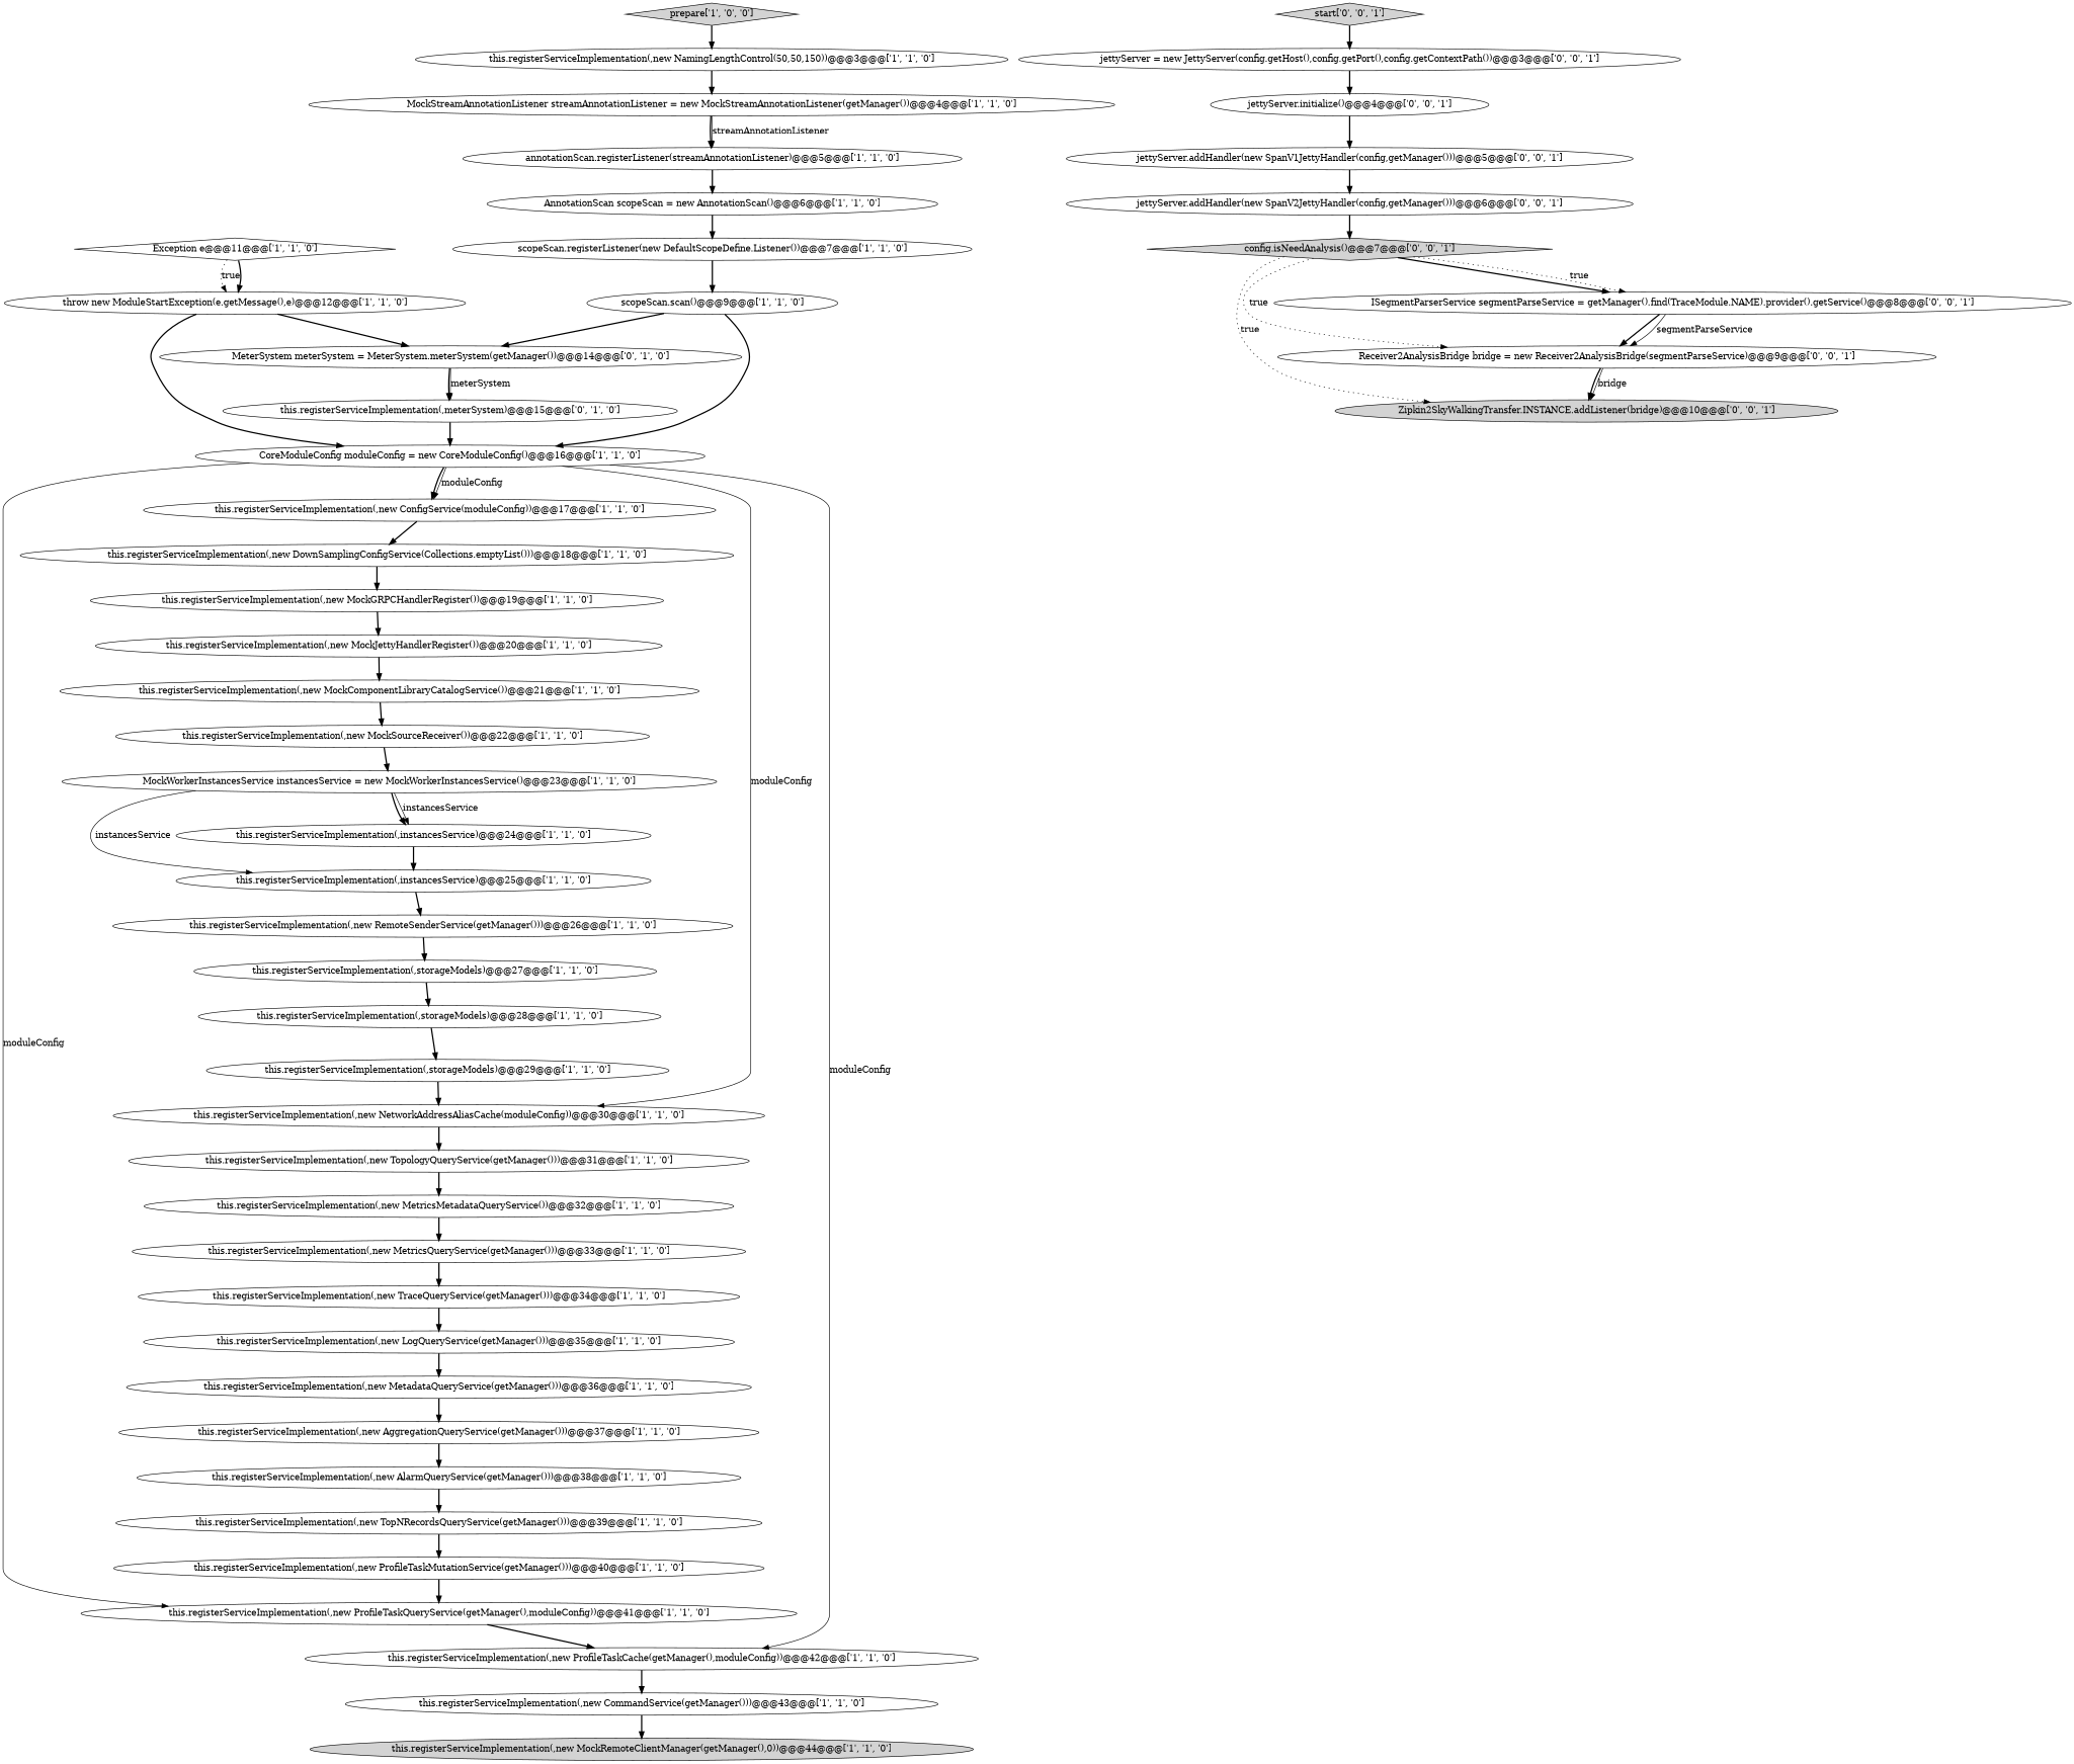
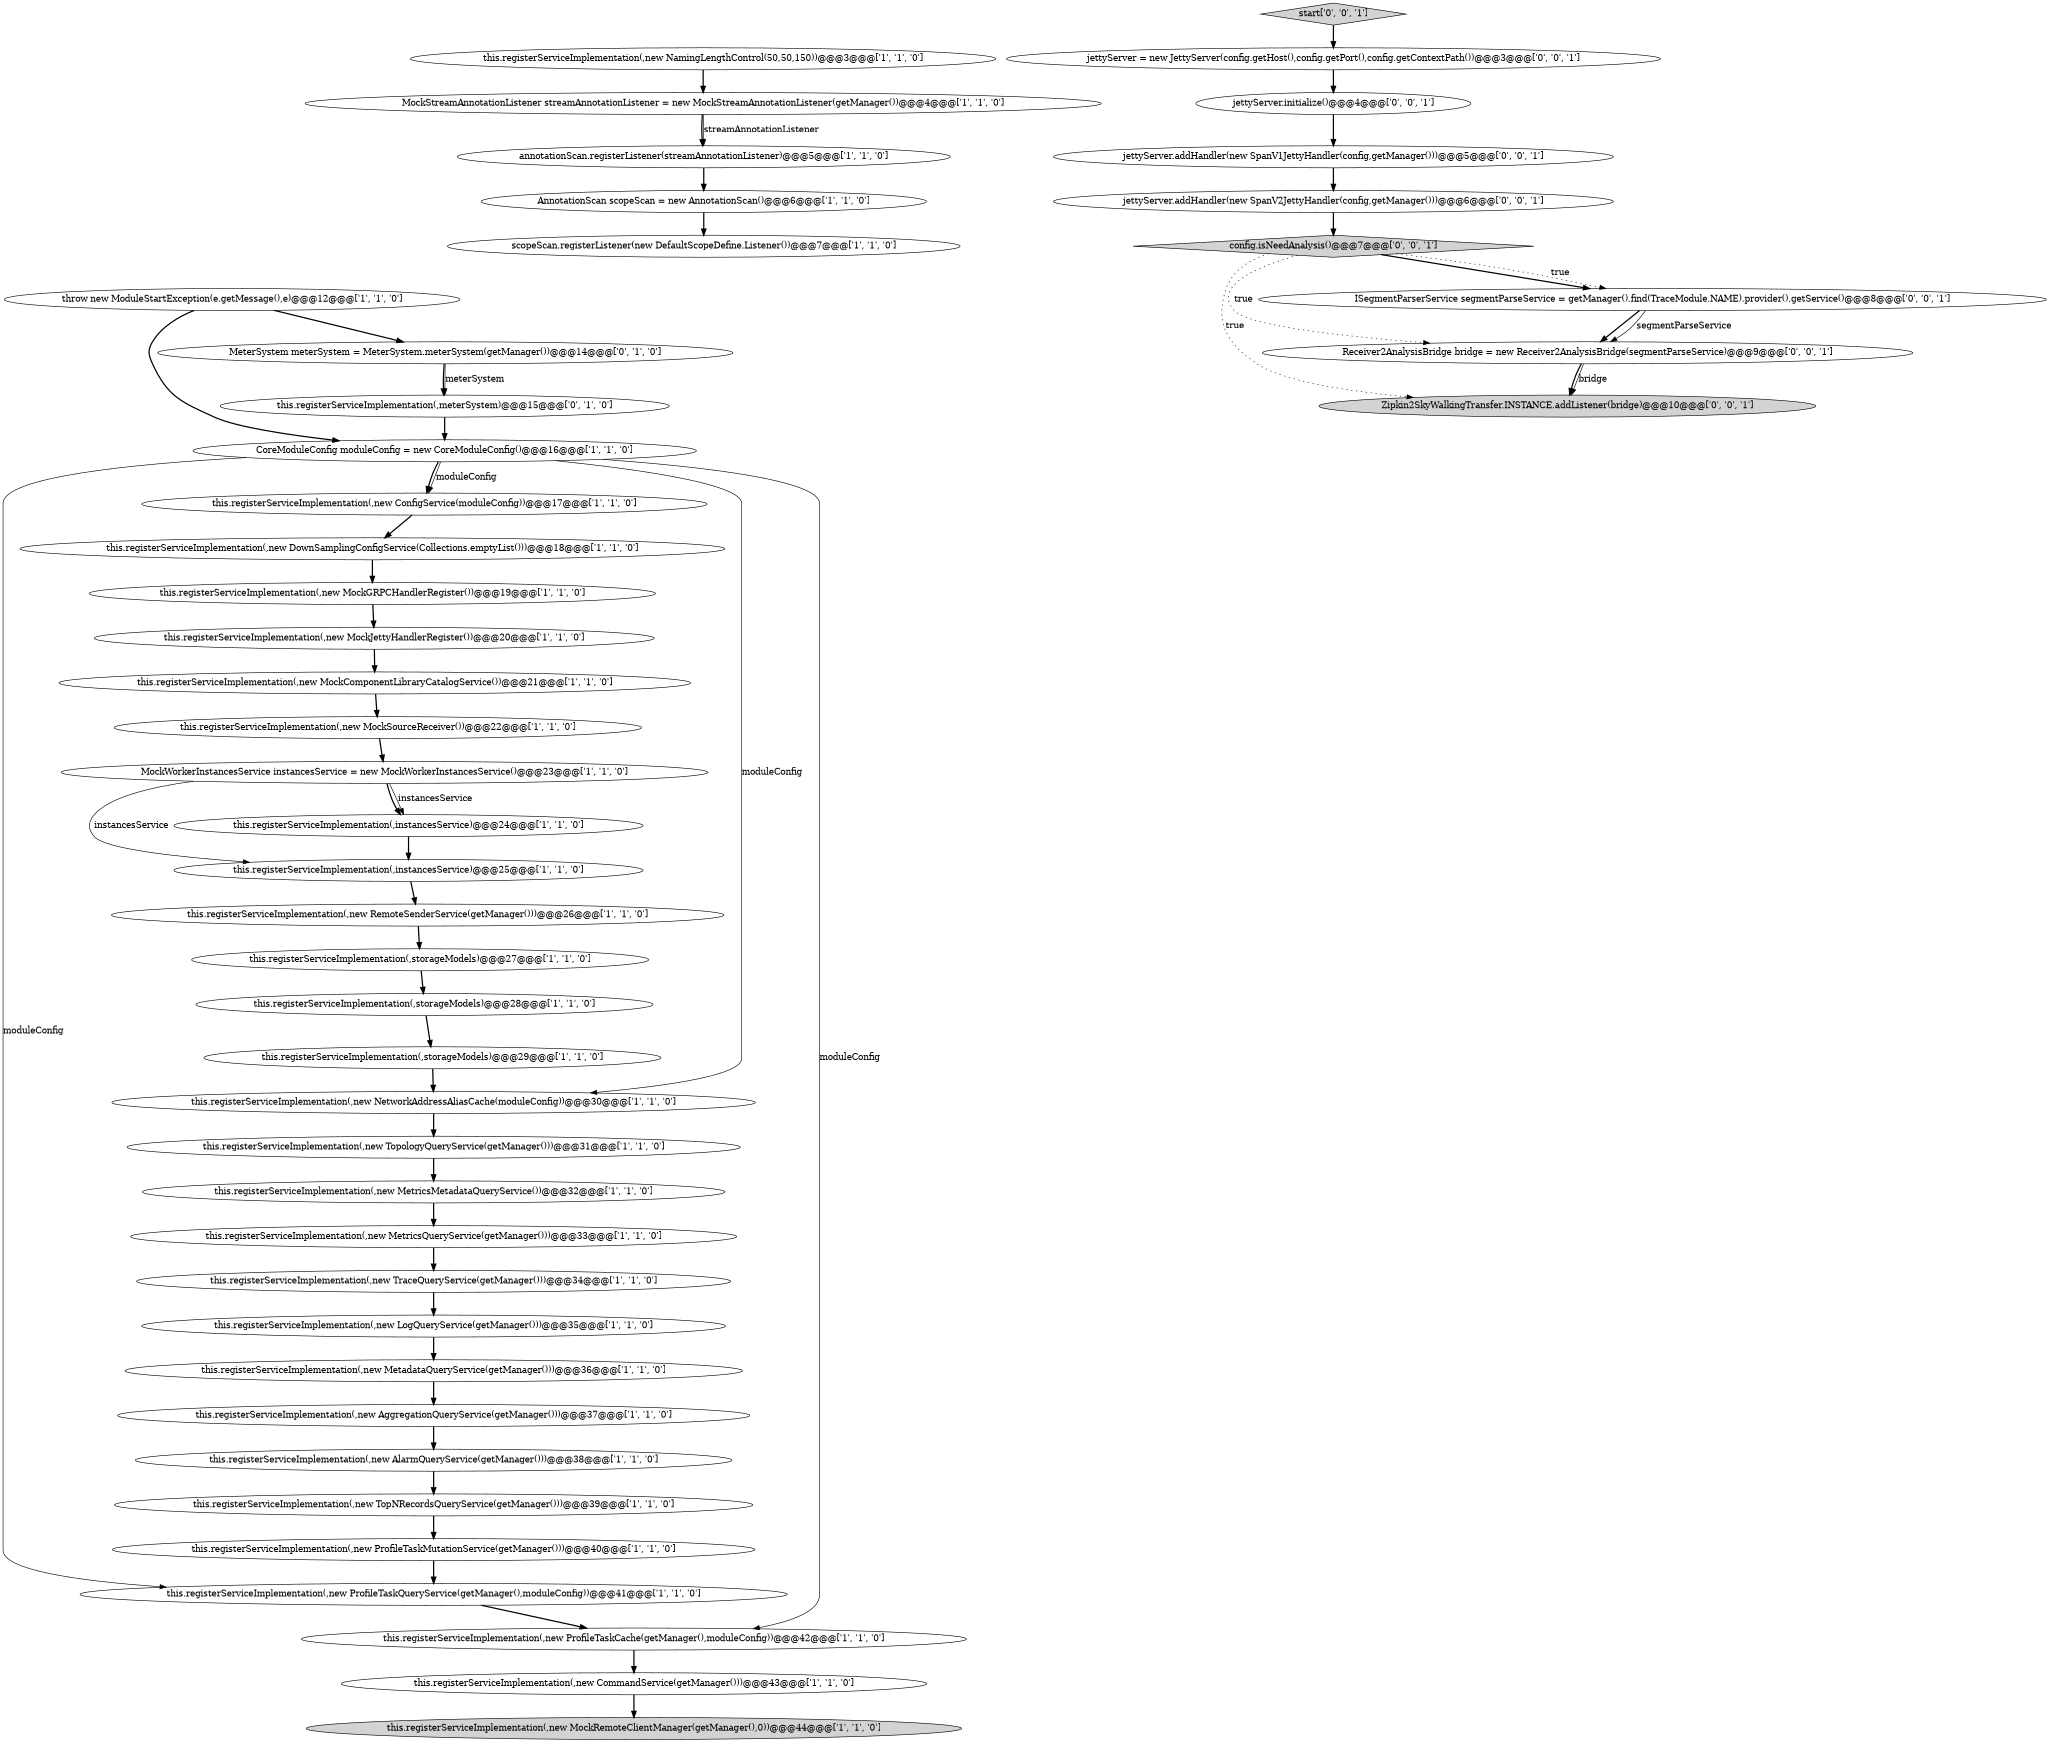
  digraph {
    node [fillcolor=white shape=ellipse style=filled]
    edge [style=bold]
    n1 [label="this.registerServiceImplementation(,new AggregationQueryService(getManager()))@@@37@@@['1', '1', '0']"]
    n2 [label="this.registerServiceImplementation(,new AlarmQueryService(getManager()))@@@38@@@['1', '1', '0']"]
    n3 [label="this.registerServiceImplementation(,new TopNRecordsQueryService(getManager()))@@@39@@@['1', '1', '0']"]
    n4 [fillcolor=lightgray label="start['0', '0', '1']" shape=diamond]
    n5 [label="jettyServer = new JettyServer(config.getHost(),config.getPort(),config.getContextPath())@@@3@@@['0', '0', '1']"]
    n6 [label="jettyServer.initialize()@@@4@@@['0', '0', '1']"]
    n7 [label="this.registerServiceImplementation(,new ProfileTaskMutationService(getManager()))@@@40@@@['1', '1', '0']"]
    n8 [label="this.registerServiceImplementation(,new ProfileTaskQueryService(getManager(),moduleConfig))@@@41@@@['1', '1', '0']"]
    n9 [label="this.registerServiceImplementation(,new ProfileTaskCache(getManager(),moduleConfig))@@@42@@@['1', '1', '0']"]
    n10 [label="this.registerServiceImplementation(,new MockComponentLibraryCatalogService())@@@21@@@['1', '1', '0']"]
    n11 [label="this.registerServiceImplementation(,new MockSourceReceiver())@@@22@@@['1', '1', '0']"]
    n12 [label="MockWorkerInstancesService instancesService = new MockWorkerInstancesService()@@@23@@@['1', '1', '0']"]
    n13 [label="AnnotationScan scopeScan = new AnnotationScan()@@@6@@@['1', '1', '0']"]
    n14 [label="scopeScan.registerListener(new DefaultScopeDefine.Listener())@@@7@@@['1', '1', '0']"]
-   n15 [label="scopeScan.scan()@@@9@@@['1', '1', '0']"]
    n16 [fillcolor=lightgray label="Zipkin2SkyWalkingTransfer.INSTANCE.addListener(bridge)@@@10@@@['0', '0', '1']"]
    n17 [fillcolor=lightgray label="this.registerServiceImplementation(,new MockRemoteClientManager(getManager(),0))@@@44@@@['1', '1', '0']"]
    n18 [label="this.registerServiceImplementation(,new CommandService(getManager()))@@@43@@@['1', '1', '0']"]
    n19 [label="this.registerServiceImplementation(,new TopologyQueryService(getManager()))@@@31@@@['1', '1', '0']"]
    n20 [label="this.registerServiceImplementation(,new MetricsMetadataQueryService())@@@32@@@['1', '1', '0']"]
    n21 [label="this.registerServiceImplementation(,new MetricsQueryService(getManager()))@@@33@@@['1', '1', '0']"]
    n22 [label="Receiver2AnalysisBridge bridge = new Receiver2AnalysisBridge(segmentParseService)@@@9@@@['0', '0', '1']"]
    n23 [label="this.registerServiceImplementation(,new RemoteSenderService(getManager()))@@@26@@@['1', '1', '0']"]
    n24 [label="this.registerServiceImplementation(,storageModels)@@@27@@@['1', '1', '0']"]
    n25 [label="this.registerServiceImplementation(,storageModels)@@@28@@@['1', '1', '0']"]
    n26 [label="this.registerServiceImplementation(,new TraceQueryService(getManager()))@@@34@@@['1', '1', '0']"]
    n27 [label="this.registerServiceImplementation(,new LogQueryService(getManager()))@@@35@@@['1', '1', '0']"]
-   n28 [fillcolor=lightgray label="prepare['1', '0', '0']" shape=diamond]
    n29 [label="this.registerServiceImplementation(,new NamingLengthControl(50,50,150))@@@3@@@['1', '1', '0']"]
    n30 [label="MockStreamAnnotationListener streamAnnotationListener = new MockStreamAnnotationListener(getManager())@@@4@@@['1', '1', '0']"]
    n31 [label="ISegmentParserService segmentParseService = getManager().find(TraceModule.NAME).provider().getService()@@@8@@@['0', '0', '1']"]
    n32 [label="this.registerServiceImplementation(,storageModels)@@@29@@@['1', '1', '0']"]
    n33 [label="this.registerServiceImplementation(,new NetworkAddressAliasCache(moduleConfig))@@@30@@@['1', '1', '0']"]
    n34 [label="throw new ModuleStartException(e.getMessage(),e)@@@12@@@['1', '1', '0']"]
    n35 [label="MeterSystem meterSystem = MeterSystem.meterSystem(getManager())@@@14@@@['0', '1', '0']"]
    n36 [label="CoreModuleConfig moduleConfig = new CoreModuleConfig()@@@16@@@['1', '1', '0']"]
    n37 [label="this.registerServiceImplementation(,meterSystem)@@@15@@@['0', '1', '0']"]
    n38 [label="this.registerServiceImplementation(,new ConfigService(moduleConfig))@@@17@@@['1', '1', '0']"]
    n39 [label="this.registerServiceImplementation(,instancesService)@@@24@@@['1', '1', '0']"]
    n40 [label="this.registerServiceImplementation(,instancesService)@@@25@@@['1', '1', '0']"]
    n41 [label="this.registerServiceImplementation(,new MetadataQueryService(getManager()))@@@36@@@['1', '1', '0']"]
    n42 [label="this.registerServiceImplementation(,new DownSamplingConfigService(Collections.emptyList()))@@@18@@@['1', '1', '0']"]
    n43 [label="this.registerServiceImplementation(,new MockGRPCHandlerRegister())@@@19@@@['1', '1', '0']"]
    n44 [label="this.registerServiceImplementation(,new MockJettyHandlerRegister())@@@20@@@['1', '1', '0']"]
-   n45 [label="Exception e@@@11@@@['1', '1', '0']" shape=diamond]
    n46 [label="jettyServer.addHandler(new SpanV1JettyHandler(config,getManager()))@@@5@@@['0', '0', '1']"]
    n47 [label="jettyServer.addHandler(new SpanV2JettyHandler(config,getManager()))@@@6@@@['0', '0', '1']"]
    n48 [fillcolor=lightgray label="config.isNeedAnalysis()@@@7@@@['0', '0', '1']" shape=diamond]
    n49 [label="annotationScan.registerListener(streamAnnotationListener)@@@5@@@['1', '1', '0']"]
    n1 -> n2
    n2 -> n3
    n3 -> n7
    n4 -> n5
    n5 -> n6
    n6 -> n46
    n7 -> n8
    n8 -> n9
    n9 -> n18
    n10 -> n11
    n11 -> n12
    n12 -> n39
    n12 -> n39 [label=instancesService style=solid]
    n12 -> n40 [label=instancesService style=solid]
    n13 -> n14
-   n14 -> n15
-   n15 -> n35
-   n15 -> n36
    n18 -> n17
    n19 -> n20
    n20 -> n21
    n21 -> n26
    n22 -> n16
    n22 -> n16 [label=bridge style=solid]
    n23 -> n24
    n24 -> n25
    n25 -> n32
    n26 -> n27
    n27 -> n41
-   n28 -> n29
    n29 -> n30
    n30 -> n49
    n30 -> n49 [label=streamAnnotationListener style=solid]
    n31 -> n22
    n31 -> n22 [label=segmentParseService style=solid]
    n32 -> n33
    n33 -> n19
    n34 -> n35
    n34 -> n36
    n35 -> n37
    n35 -> n37 [label=meterSystem style=solid]
    n36 -> n8 [label=moduleConfig style=solid]
    n36 -> n9 [label=moduleConfig style=solid]
    n36 -> n33 [label=moduleConfig style=solid]
    n36 -> n38 [label=moduleConfig style=solid]
    n36 -> n38
    n37 -> n36
    n38 -> n42
    n39 -> n40
    n40 -> n23
    n41 -> n1
    n42 -> n43
    n43 -> n44
    n44 -> n10
-   n45 -> n34 [label=true style=dotted]
-   n45 -> n34
    n46 -> n47
    n47 -> n48
    n48 -> n16 [label=true style=dotted]
    n48 -> n22 [label=true style=dotted]
    n48 -> n31
    n48 -> n31 [label=true style=dotted]
    n49 -> n13
  }
